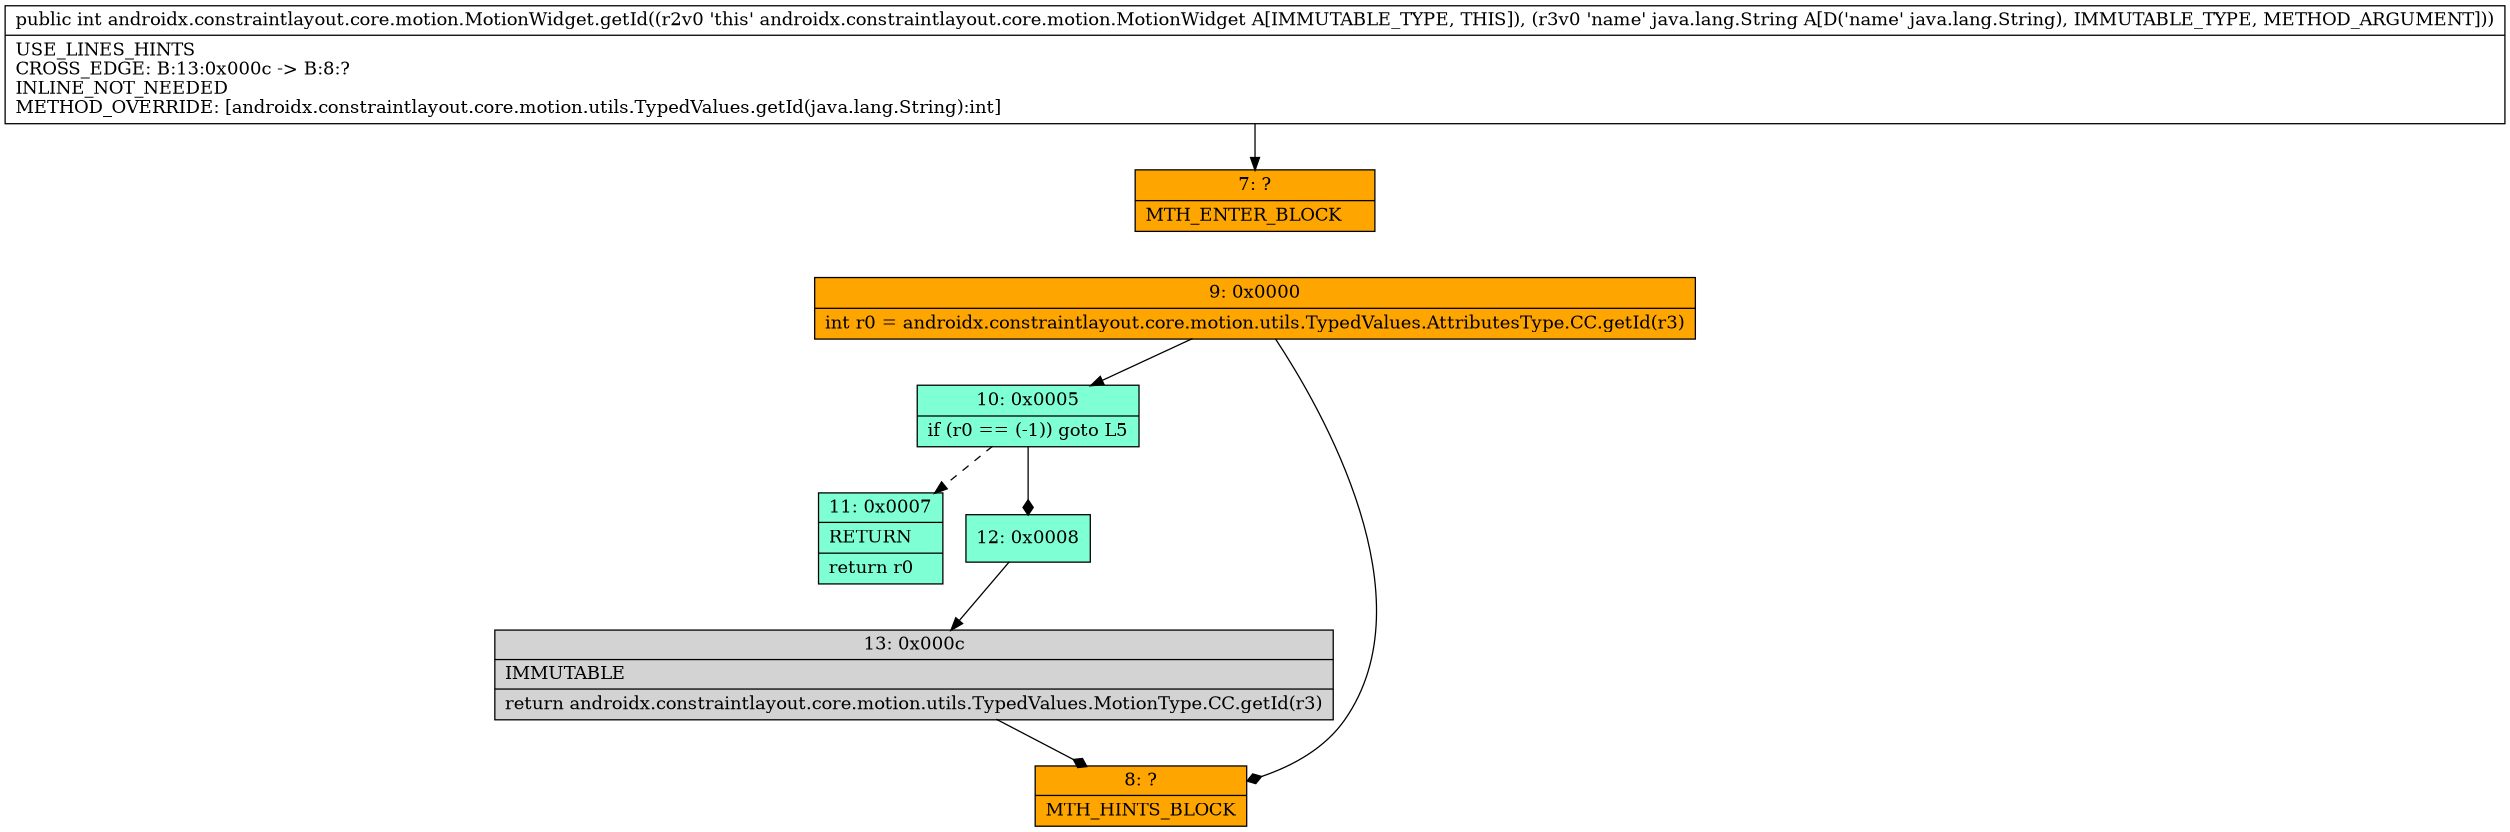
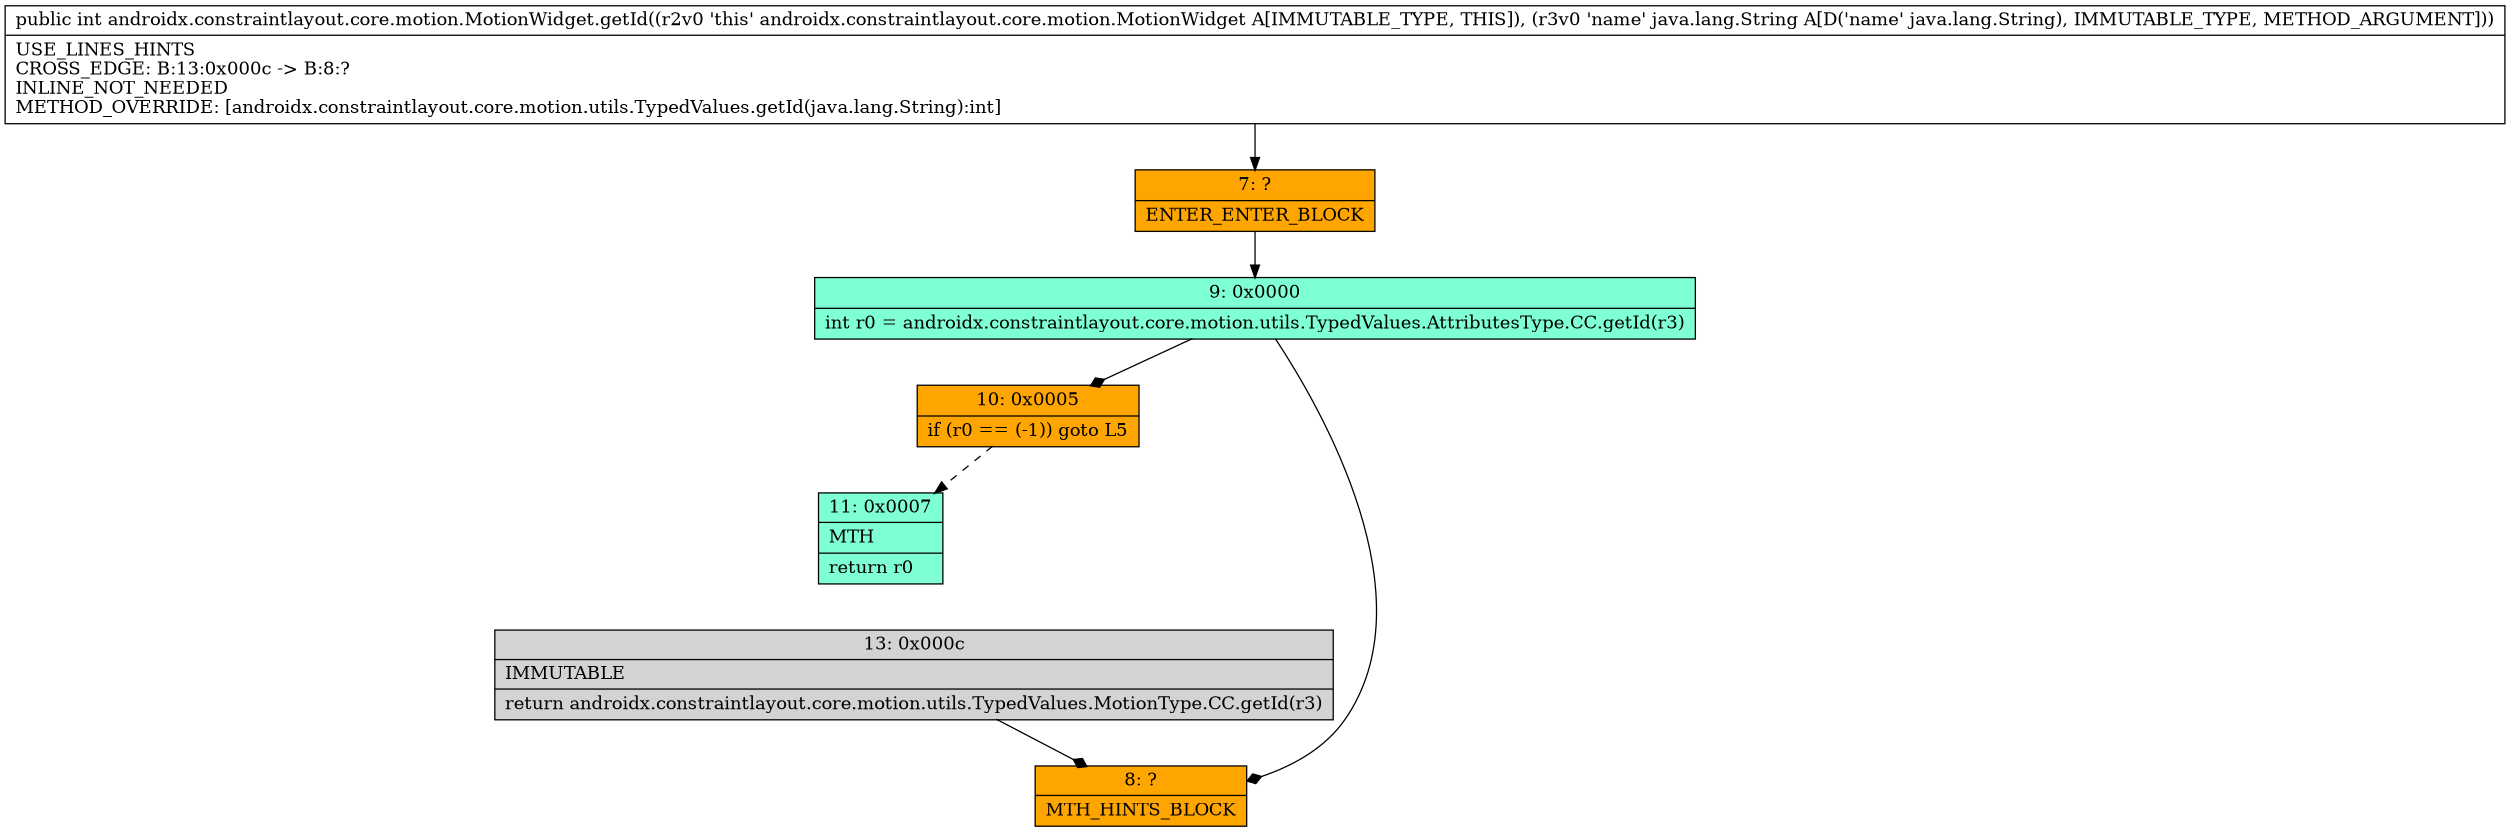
  digraph {
    node [fillcolor=orange shape=record style=filled]
    edge [arrowhead=normal]
-   n1 [label="{7\:\ ?|MTH_ENTER_BLOCK\l}"]
-   n2 [label="{9\:\ 0x0000|int r0 = androidx.constraintlayout.core.motion.utils.TypedValues.AttributesType.CC.getId(r3)\l}"]
-   n3 [fillcolor=aquamarine label="{10\:\ 0x0005|if (r0 == (\-1)) goto L5\l}"]
+   n1 [label="{7\:\ ?|ENTER_ENTER_BLOCK\l}"]
+   n2 [fillcolor=aquamarine label="{9\:\ 0x0000|int r0 = androidx.constraintlayout.core.motion.utils.TypedValues.AttributesType.CC.getId(r3)\l}"]
+   n3 [label="{10\:\ 0x0005|if (r0 == (\-1)) goto L5\l}"]
    n4 [label="{8\:\ ?|MTH_HINTS_BLOCK\l}"]
-   n5 [fillcolor=aquamarine label="{11\:\ 0x0007|RETURN\l|return r0\l}"]
-   n6 [fillcolor=aquamarine label="{12\:\ 0x0008}"]
+   n5 [fillcolor=aquamarine label="{11\:\ 0x0007|MTH\l|return r0\l}"]
    n7 [fillcolor=lightgrey label="{13\:\ 0x000c|IMMUTABLE\l|return androidx.constraintlayout.core.motion.utils.TypedValues.MotionType.CC.getId(r3)\l}"]
    n8 [fillcolor=white label="{public int androidx.constraintlayout.core.motion.MotionWidget.getId((r2v0 'this' androidx.constraintlayout.core.motion.MotionWidget A[IMMUTABLE_TYPE, THIS]), (r3v0 'name' java.lang.String A[D('name' java.lang.String), IMMUTABLE_TYPE, METHOD_ARGUMENT]))  | USE_LINES_HINTS\lCROSS_EDGE: B:13:0x000c \-\> B:8:?\lINLINE_NOT_NEEDED\lMETHOD_OVERRIDE: [androidx.constraintlayout.core.motion.utils.TypedValues.getId(java.lang.String):int]\l}"]
-   n2 -> n3
+   n1 -> n2
+   n2 -> n3 [arrowhead=diamond]
    n2 -> n4 [arrowhead=diamond]
    n3 -> n5 [style=dashed]
-   n3 -> n6 [arrowhead=diamond]
-   n6 -> n7
    n7 -> n4 [arrowhead=diamond]
    n8 -> n1
  }
